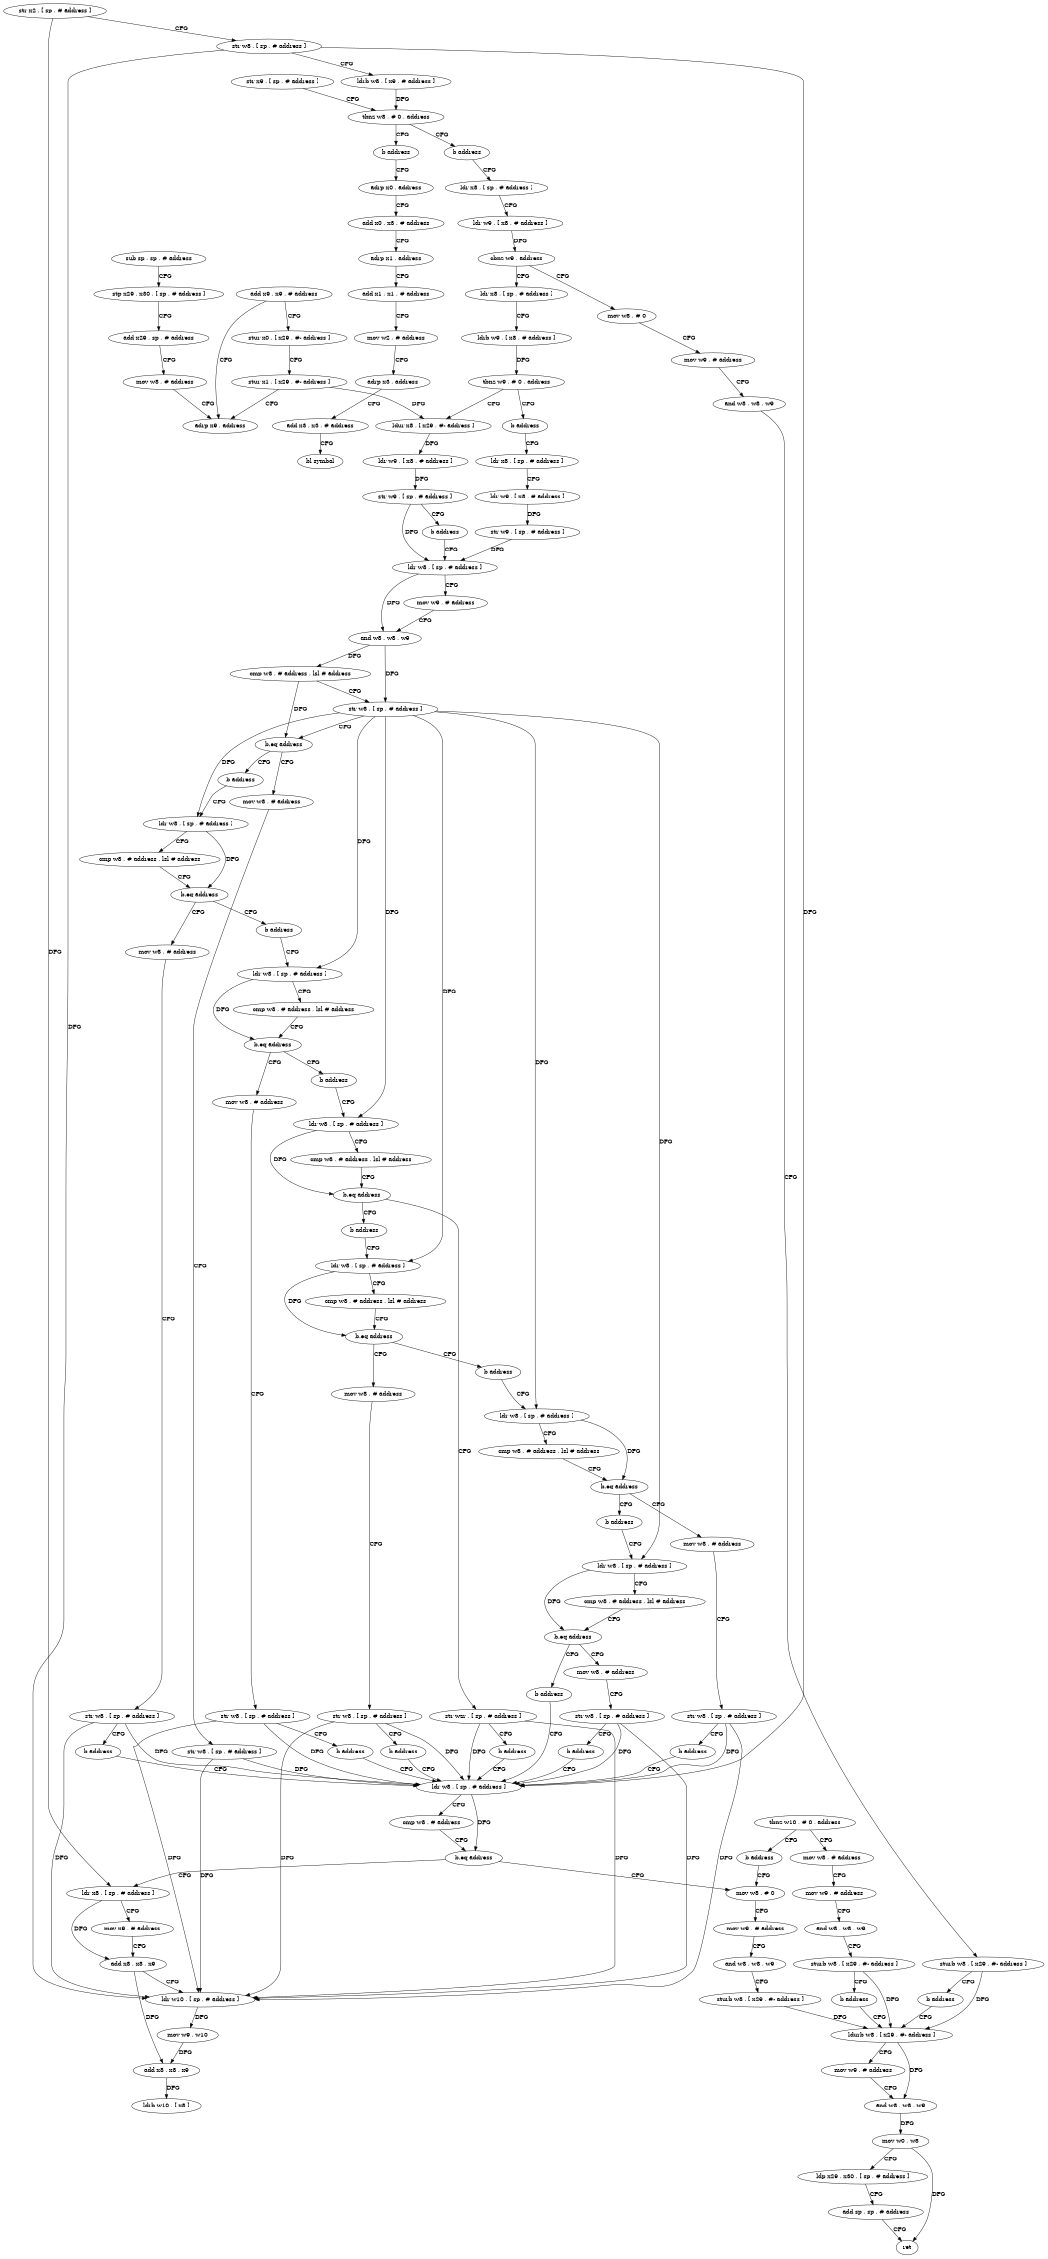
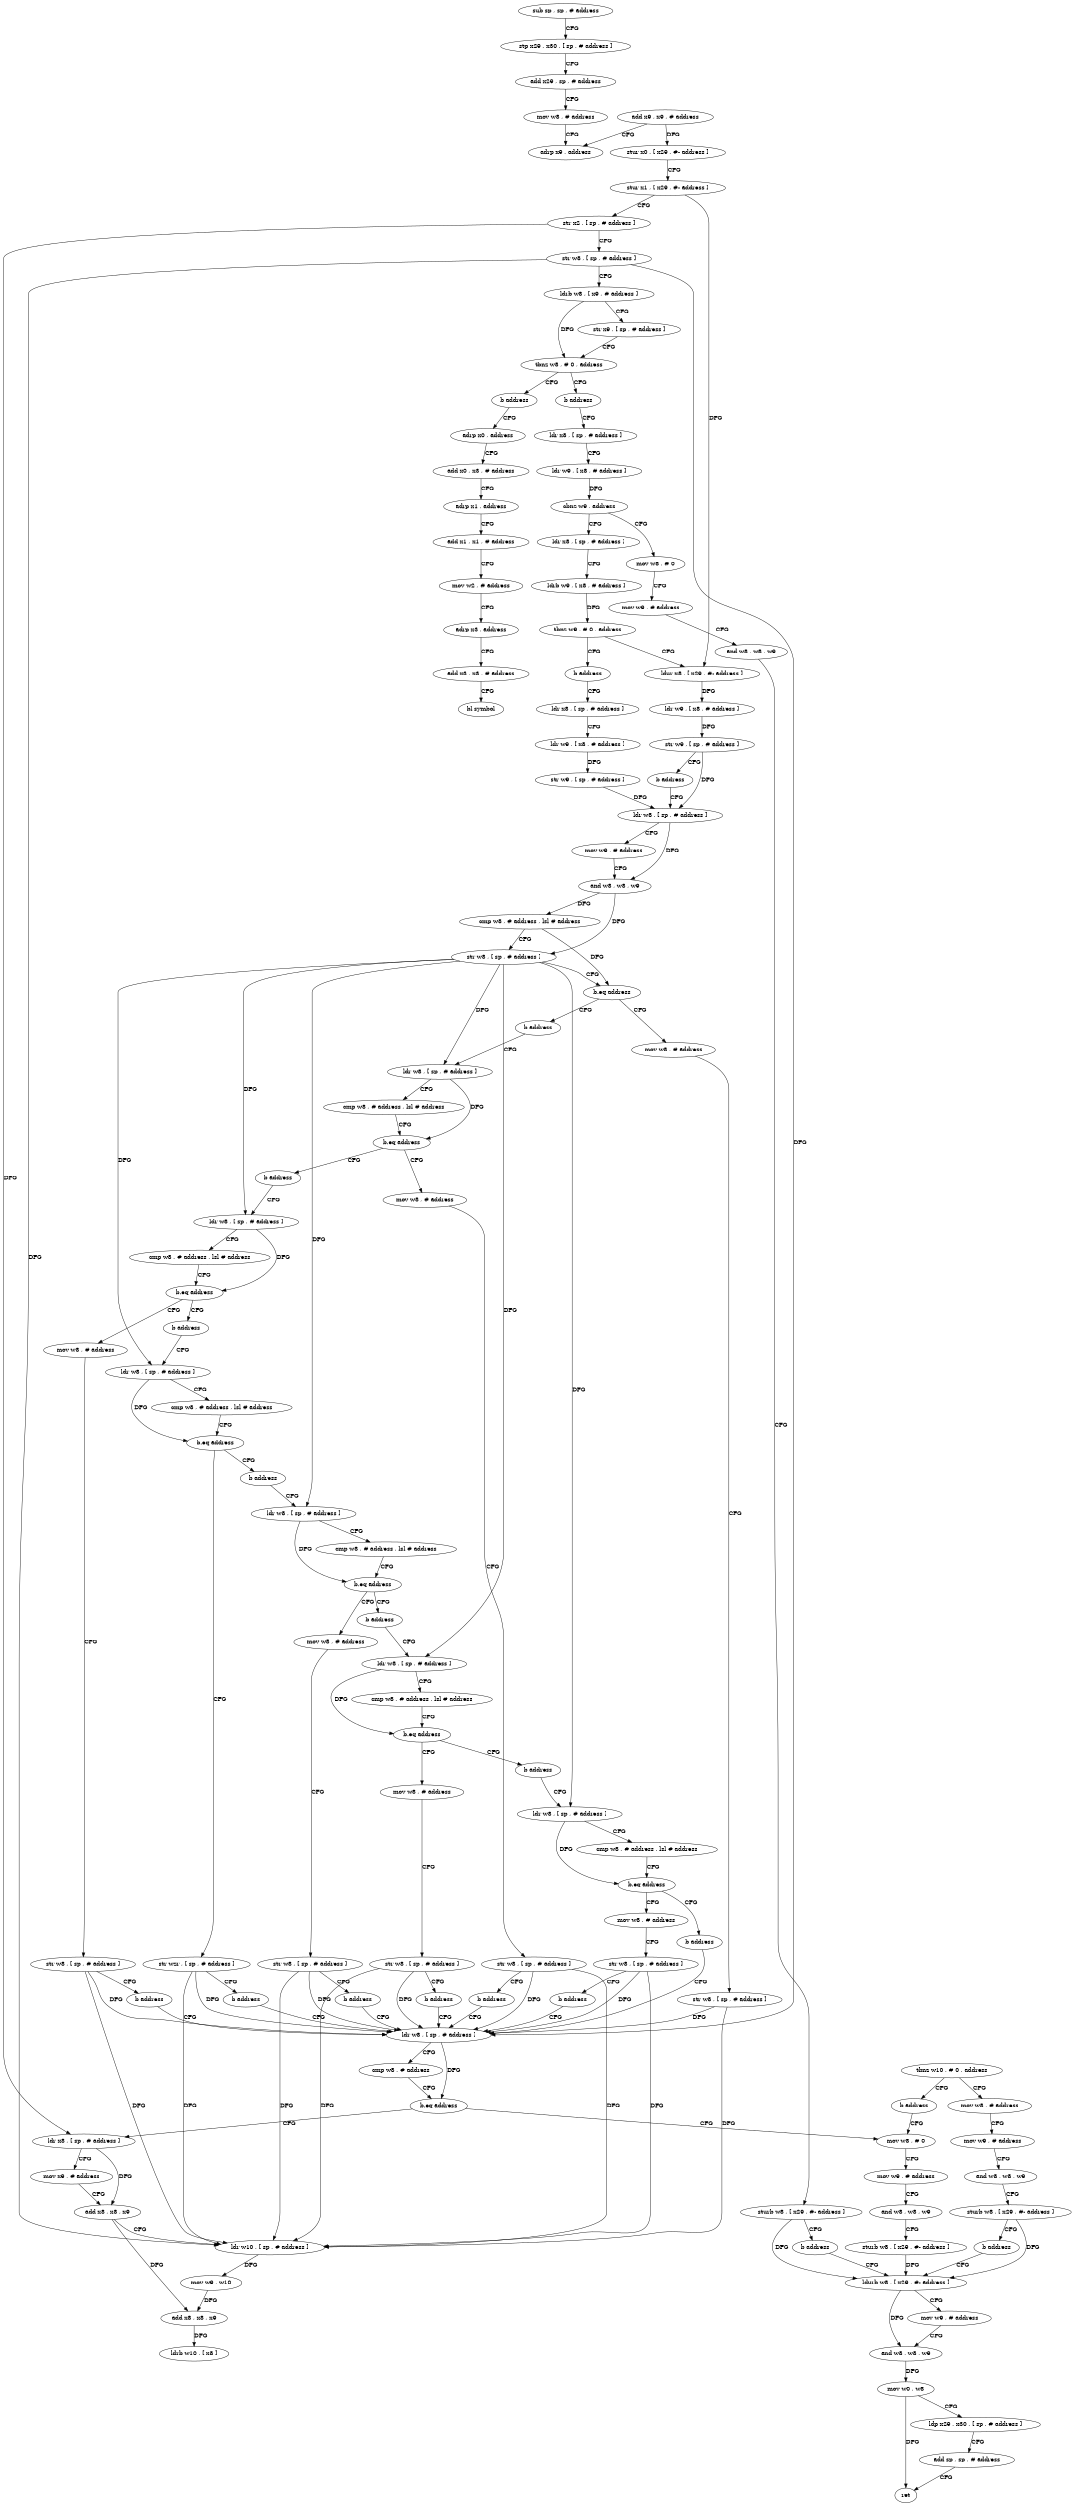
  digraph {
    n1 [label="sub sp , sp , # address"]
    n2 [label="stp x29 , x30 , [ sp , # address ]"]
    n3 [label="add x29 , sp , # address"]
    n4 [label="mov w8 , # address"]
    n5 [label="adrp x9 , address"]
    n6 [label="add x9 , x9 , # address"]
    n7 [label="stur x0 , [ x29 , #- address ]"]
    n8 [label="stur x1 , [ x29 , #- address ]"]
    n9 [label="str x2 , [ sp , # address ]"]
    n10 [label="ldur x8 , [ x29 , #- address ]"]
    n11 [label="str w8 , [ sp , # address ]"]
    n12 [label="ldr x8 , [ sp , # address ]"]
    n13 [label="ldr w9 , [ x8 , # address ]"]
    n14 [label="ldrb w8 , [ x9 , # address ]"]
    n15 [label="ldr w8 , [ sp , # address ]"]
    n16 [label="ldr w10 , [ sp , # address ]"]
    n17 [label="mov x9 , # address"]
    n18 [label="add x8 , x8 , x9"]
    n19 [label="str x9 , [ sp , # address ]"]
    n20 [label="tbnz w8 , # 0 , address"]
    n21 [label="cmp w8 , # address"]
    n22 [label="b.eq address"]
    n23 [label="mov w9 , w10"]
    n24 [label="b address"]
    n25 [label="b address"]
    n26 [label="ldr x8 , [ sp , # address ]"]
    n27 [label="adrp x0 , address"]
    n28 [label="ldr w9 , [ x8 , # address ]"]
    n29 [label="add x0 , x3 , # address"]
    n30 [label="cbnz w9 , address"]
    n31 [label="adrp x1 , address"]
    n32 [label="ldr x8 , [ sp , # address ]"]
    n33 [label="mov w8 , # 0"]
    n34 [label="ldrb w9 , [ x8 , # address ]"]
    n35 [label="mov w9 , # address"]
    n36 [label="tbnz w9 , # 0 , address"]
    n37 [label="and w8 , w8 , w9"]
    n38 [label="add x1 , x1 , # address"]
    n39 [label="mov w2 , # address"]
    n40 [label="adrp x3 , address"]
    n41 [label="add x3 , x3 , # address"]
    n42 [label="bl symbol"]
    n43 [label="b address"]
    n44 [label="ldr x8 , [ sp , # address ]"]
    n45 [label="str w9 , [ sp , # address ]"]
    n46 [label="ldr w9 , [ x8 , # address ]"]
    n47 [label="sturb w8 , [ x29 , #- address ]"]
    n48 [label="b address"]
    n49 [label="ldurb w8 , [ x29 , #- address ]"]
    n50 [label="mov w9 , # address"]
    n51 [label="and w8 , w8 , w9"]
    n52 [label="mov w0 , w8"]
    n53 [label="b address"]
    n54 [label="ldr w8 , [ sp , # address ]"]
    n55 [label="mov w9 , # address"]
    n56 [label="and w8 , w8 , w9"]
    n57 [label="cmp w8 , # address , lsl # address"]
    n58 [label="str w8 , [ sp , # address ]"]
    n59 [label="str w9 , [ sp , # address ]"]
    n60 [label="ldp x29 , x30 , [ sp , # address ]"]
    n61 [label=ret]
    n62 [label="add sp , sp , # address"]
    n63 [label="b.eq address"]
    n64 [label="ldr w8 , [ sp , # address ]"]
    n65 [label="ldr w8 , [ sp , # address ]"]
    n66 [label="ldr w8 , [ sp , # address ]"]
    n67 [label="ldr w8 , [ sp , # address ]"]
    n68 [label="ldr w8 , [ sp , # address ]"]
    n69 [label="ldr w8 , [ sp , # address ]"]
    n70 [label="mov w8 , # address"]
    n71 [label="b address"]
    n72 [label="cmp w8 , # address , lsl # address"]
    n73 [label="b.eq address"]
    n74 [label="cmp w8 , # address , lsl # address"]
    n75 [label="b.eq address"]
    n76 [label="cmp w8 , # address , lsl # address"]
    n77 [label="b.eq address"]
    n78 [label="cmp w8 , # address , lsl # address"]
    n79 [label="b.eq address"]
    n80 [label="cmp w8 , # address , lsl # address"]
    n81 [label="b.eq address"]
    n82 [label="cmp w8 , # address , lsl # address"]
    n83 [label="b.eq address"]
    n84 [label="str w8 , [ sp , # address ]"]
    n85 [label="mov w8 , # 0"]
    n86 [label="mov w8 , # address"]
    n87 [label="b address"]
    n88 [label="mov w9 , # address"]
    n89 [label="and w8 , w8 , w9"]
    n90 [label="sturb w8 , [ x29 , #- address ]"]
    n91 [label="add x8 , x8 , x9"]
    n92 [label="ldrb w10 , [ x8 ]"]
    n93 [label="tbnz w10 , # 0 , address"]
    n94 [label="mov w8 , # address"]
    n95 [label="b address"]
    n96 [label="mov w9 , # address"]
    n97 [label="and w8 , w8 , w9"]
    n98 [label="str w8 , [ sp , # address ]"]
    n99 [label="b address"]
    n100 [label="sturb w8 , [ x29 , #- address ]"]
    n101 [label="b address"]
    n102 [label="mov w8 , # address"]
    n103 [label="b address"]
    n104 [label="str w8 , [ sp , # address ]"]
    n105 [label="b address"]
    n106 [label="str wzr , [ sp , # address ]"]
    n107 [label="b address"]
    n108 [label="b address"]
    n109 [label="mov w8 , # address"]
    n110 [label="b address"]
    n111 [label="str w8 , [ sp , # address ]"]
    n112 [label="b address"]
    n113 [label="mov w8 , # address"]
    n114 [label="b address"]
    n115 [label="str w8 , [ sp , # address ]"]
    n116 [label="b address"]
    n117 [label="mov w8 , # address"]
    n118 [label="b address"]
    n119 [label="str w8 , [ sp , # address ]"]
    n120 [label="b address"]
    n1 -> n2 [label=CFG]
    n2 -> n3 [label=CFG]
    n3 -> n4 [label=CFG]
    n4 -> n5 [label=CFG]
    n6 -> n5 [label=CFG]
-   n6 -> n7 [label=CFG]
+   n6 -> n7 [label=DFG]
    n7 -> n8 [label=CFG]
-   n8 -> n5 [label=CFG]
+   n8 -> n9 [label=CFG]
    n8 -> n10 [label=DFG]
    n9 -> n11 [label=CFG]
    n9 -> n12 [label=DFG]
    n10 -> n13 [label=DFG]
    n11 -> n14 [label=CFG]
    n11 -> n15 [label=DFG]
    n11 -> n16 [label=DFG]
    n12 -> n17 [label=CFG]
    n12 -> n18 [label=DFG]
    n13 -> n45 [label=DFG]
+   n14 -> n19 [label=CFG]
    n14 -> n20 [label=DFG]
    n15 -> n21 [label=CFG]
    n15 -> n22 [label=DFG]
    n16 -> n23 [label=DFG]
    n17 -> n18 [label=CFG]
    n18 -> n16 [label=CFG]
    n18 -> n91 [label=DFG]
    n19 -> n20 [label=CFG]
    n20 -> n24 [label=CFG]
    n20 -> n25 [label=CFG]
    n21 -> n22 [label=CFG]
    n22 -> n12 [label=CFG]
    n22 -> n85 [label=CFG]
    n23 -> n91 [label=DFG]
    n24 -> n26 [label=CFG]
    n25 -> n27 [label=CFG]
    n26 -> n28 [label=CFG]
    n27 -> n29 [label=CFG]
    n28 -> n30 [label=DFG]
    n29 -> n31 [label=CFG]
    n30 -> n32 [label=CFG]
    n30 -> n33 [label=CFG]
    n31 -> n38 [label=CFG]
    n32 -> n34 [label=CFG]
    n33 -> n35 [label=CFG]
    n34 -> n36 [label=DFG]
    n35 -> n37 [label=CFG]
    n36 -> n10 [label=CFG]
    n36 -> n43 [label=CFG]
    n37 -> n47 [label=CFG]
    n38 -> n39 [label=CFG]
    n39 -> n40 [label=CFG]
    n40 -> n41 [label=CFG]
    n41 -> n42 [label=CFG]
    n43 -> n44 [label=CFG]
    n44 -> n46 [label=CFG]
    n45 -> n53 [label=CFG]
    n45 -> n54 [label=DFG]
    n46 -> n59 [label=DFG]
    n47 -> n48 [label=CFG]
    n47 -> n49 [label=DFG]
    n48 -> n49 [label=CFG]
    n49 -> n50 [label=CFG]
    n49 -> n51 [label=DFG]
    n50 -> n51 [label=CFG]
    n51 -> n52 [label=DFG]
    n52 -> n60 [label=CFG]
    n52 -> n61 [label=DFG]
    n53 -> n54 [label=CFG]
    n54 -> n55 [label=CFG]
    n54 -> n56 [label=DFG]
    n55 -> n56 [label=CFG]
    n56 -> n57 [label=DFG]
    n56 -> n58 [label=DFG]
    n57 -> n58 [label=CFG]
    n57 -> n63 [label=DFG]
    n58 -> n63 [label=CFG]
    n58 -> n64 [label=DFG]
    n58 -> n65 [label=DFG]
    n58 -> n66 [label=DFG]
    n58 -> n67 [label=DFG]
    n58 -> n68 [label=DFG]
    n58 -> n69 [label=DFG]
    n59 -> n54 [label=DFG]
    n60 -> n62 [label=CFG]
    n62 -> n61 [label=CFG]
    n63 -> n70 [label=CFG]
    n63 -> n71 [label=CFG]
    n64 -> n72 [label=CFG]
    n64 -> n73 [label=DFG]
    n65 -> n74 [label=CFG]
    n65 -> n75 [label=DFG]
    n66 -> n76 [label=CFG]
    n66 -> n77 [label=DFG]
    n67 -> n78 [label=CFG]
    n67 -> n79 [label=DFG]
    n68 -> n80 [label=CFG]
    n68 -> n81 [label=DFG]
    n69 -> n82 [label=CFG]
    n69 -> n83 [label=DFG]
    n70 -> n84 [label=CFG]
    n71 -> n64 [label=CFG]
    n72 -> n73 [label=CFG]
    n73 -> n86 [label=CFG]
    n73 -> n87 [label=CFG]
    n74 -> n75 [label=CFG]
    n75 -> n102 [label=CFG]
    n75 -> n103 [label=CFG]
    n76 -> n77 [label=CFG]
    n77 -> n106 [label=CFG]
    n77 -> n107 [label=CFG]
    n78 -> n79 [label=CFG]
    n79 -> n109 [label=CFG]
    n79 -> n110 [label=CFG]
    n80 -> n81 [label=CFG]
    n81 -> n113 [label=CFG]
    n81 -> n114 [label=CFG]
    n82 -> n83 [label=CFG]
    n83 -> n117 [label=CFG]
    n83 -> n118 [label=CFG]
    n84 -> n15 [label=DFG]
    n84 -> n16 [label=DFG]
    n85 -> n88 [label=CFG]
    n86 -> n98 [label=CFG]
    n87 -> n65 [label=CFG]
    n88 -> n89 [label=CFG]
    n89 -> n90 [label=CFG]
    n90 -> n49 [label=DFG]
    n91 -> n92 [label=DFG]
    n93 -> n94 [label=CFG]
    n93 -> n95 [label=CFG]
    n94 -> n96 [label=CFG]
    n95 -> n85 [label=CFG]
    n96 -> n97 [label=CFG]
    n97 -> n100 [label=CFG]
    n98 -> n15 [label=DFG]
    n98 -> n16 [label=DFG]
    n98 -> n99 [label=CFG]
    n99 -> n15 [label=CFG]
    n100 -> n49 [label=DFG]
    n100 -> n101 [label=CFG]
    n101 -> n49 [label=CFG]
    n102 -> n104 [label=CFG]
    n103 -> n66 [label=CFG]
    n104 -> n15 [label=DFG]
    n104 -> n16 [label=DFG]
    n104 -> n105 [label=CFG]
    n105 -> n15 [label=CFG]
    n106 -> n15 [label=DFG]
    n106 -> n16 [label=DFG]
    n106 -> n108 [label=CFG]
    n107 -> n67 [label=CFG]
    n108 -> n15 [label=CFG]
    n109 -> n111 [label=CFG]
    n110 -> n68 [label=CFG]
    n111 -> n15 [label=DFG]
    n111 -> n16 [label=DFG]
    n111 -> n112 [label=CFG]
    n112 -> n15 [label=CFG]
    n113 -> n115 [label=CFG]
    n114 -> n69 [label=CFG]
    n115 -> n15 [label=DFG]
    n115 -> n16 [label=DFG]
    n115 -> n116 [label=CFG]
    n116 -> n15 [label=CFG]
    n117 -> n119 [label=CFG]
    n118 -> n15 [label=CFG]
    n119 -> n15 [label=DFG]
    n119 -> n16 [label=DFG]
    n119 -> n120 [label=CFG]
    n120 -> n15 [label=CFG]
  }
